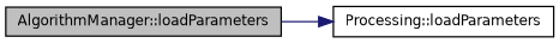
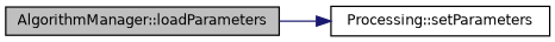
  digraph {
    rankdir=LR
    node [color=black fontname=Helvetica fontsize=10 shape=record style=filled]
    n1 [fillcolor=grey75 fontcolor=black height=0.2 label="AlgorithmManager::loadParameters" width=0.4]
-   n2 [fillcolor=white height=0.2 label="Processing::loadParameters" width=0.4]
+   n2 [fillcolor=white height=0.2 label="Processing::setParameters" width=0.4]
    n1 -> n2 [color=midnightblue fontname=Helvetica fontsize=10 labelfontname=Helvetica labelfontsize=10 style=solid]
  }
